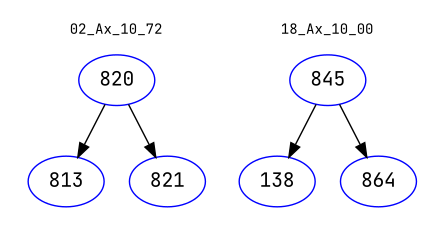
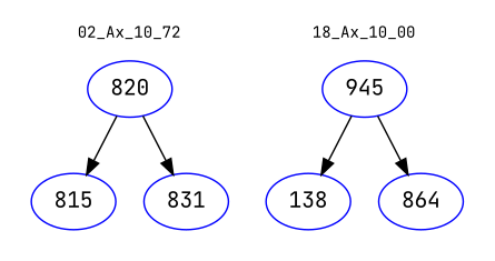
  digraph {
    fontname="JetBrains Mono"
    node [color=blue fontname="JetBrains Mono"]
    edge [color=black fontname="JetBrains Mono"]
    n1 [label=820]
-   n2 [label=813]
-   n3 [label=821]
-   n4 [label=845]
+   n2 [label=815]
+   n3 [label=831]
+   n4 [label=945]
    n5 [label=138]
    n6 [label=864]
    subgraph cluster_1 {
      color=white
      fontsize=10
      label="02_Ax_10_72"
      n1
      n2
      n3
    }
    subgraph cluster_2 {
      color=white
      fontsize=10
      label="18_Ax_10_00"
      n4
      n5
      n6
    }
    n1 -> n2
    n1 -> n3
    n4 -> n5
    n4 -> n6
  }
